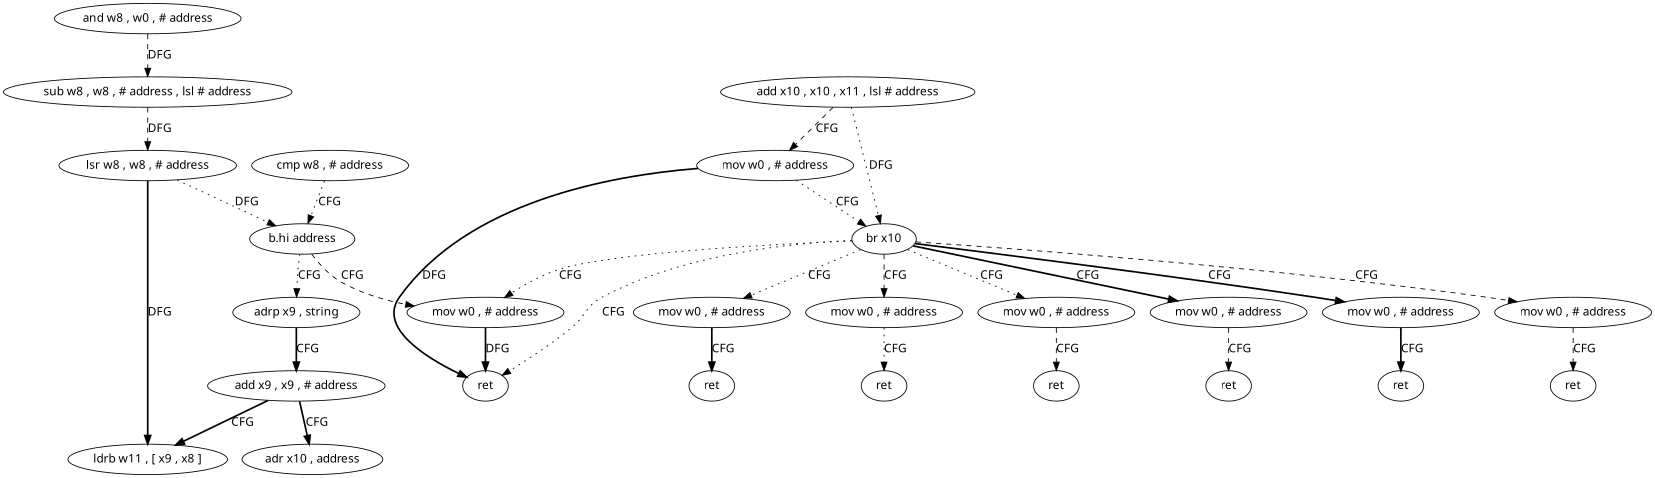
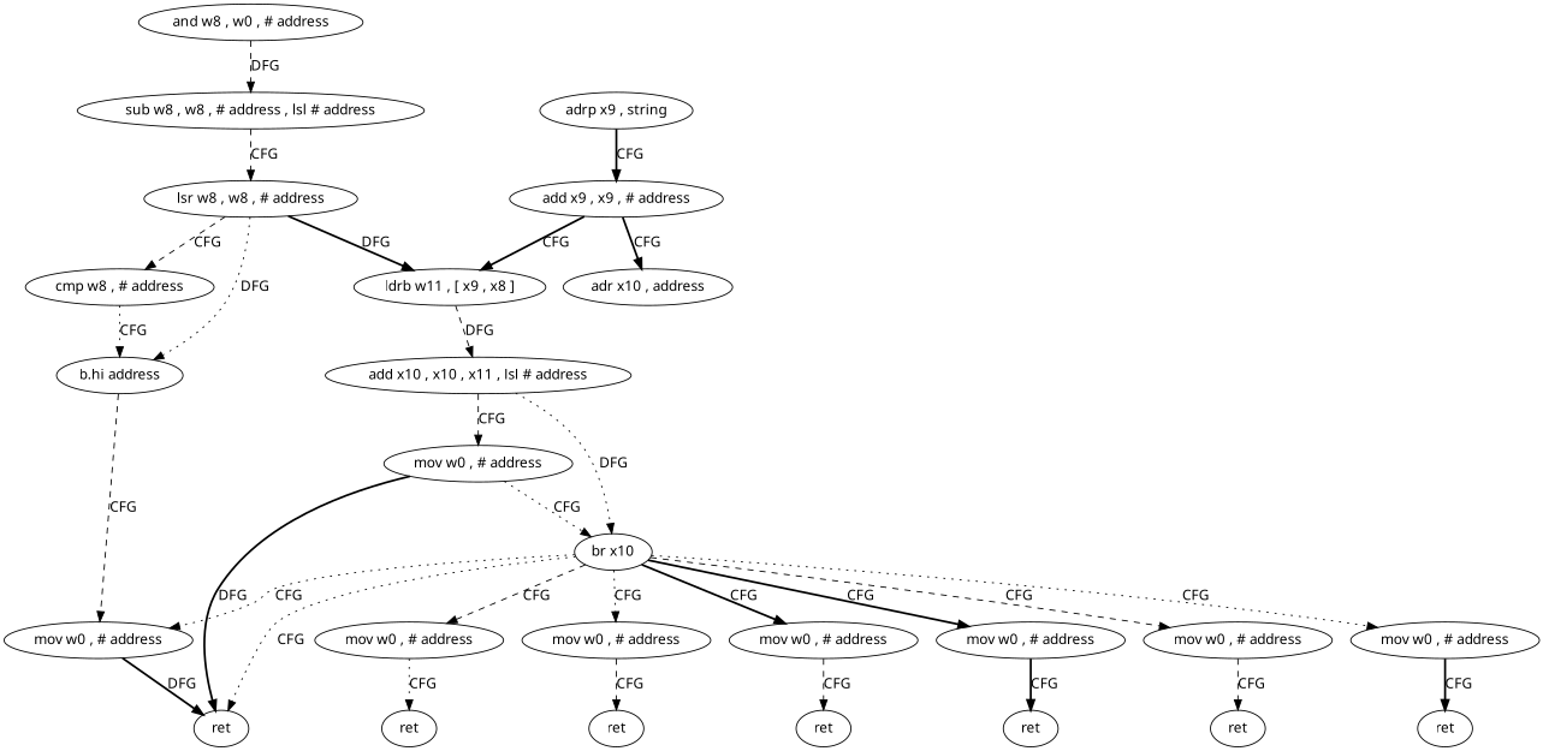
  digraph {
    fontname="Noto Sans"
    node [fontname="Noto Sans"]
    edge [fontname="Noto Sans" style=dashed]
    n1 [label="and w8 , w0 , # address"]
    n2 [label="sub w8 , w8 , # address , lsl # address"]
    n3 [label="lsr w8 , w8 , # address"]
    n4 [label="cmp w8 , # address"]
    n5 [label="b.hi address"]
    n6 [label="ldrb w11 , [ x9 , x8 ]"]
    n7 [label="mov w0 , # address"]
    n8 [label="adrp x9 , string"]
    n9 [label="add x10 , x10 , x11 , lsl # address"]
    n10 [label=ret]
    n11 [label="add x9 , x9 , # address"]
    n12 [label="adr x10 , address"]
    n13 [label="mov w0 , # address"]
    n14 [label="br x10"]
    n15 [label="mov w0 , # address"]
    n16 [label="mov w0 , # address"]
    n17 [label="mov w0 , # address"]
    n18 [label="mov w0 , # address"]
    n19 [label="mov w0 , # address"]
    n20 [label="mov w0 , # address"]
    n21 [label=ret]
    n22 [label=ret]
    n23 [label=ret]
    n24 [label=ret]
    n25 [label=ret]
    n26 [label=ret]
    n1 -> n2 [label=DFG]
-   n2 -> n3 [label=DFG]
+   n2 -> n3 [label=CFG]
+   n3 -> n4 [label=CFG]
    n3 -> n5 [label=DFG style=dotted]
    n3 -> n6 [label=DFG style=bold]
    n4 -> n5 [label=CFG style=dotted]
    n5 -> n7 [label=CFG]
-   n5 -> n8 [label=CFG style=dotted]
+   n6 -> n9 [label=DFG]
    n7 -> n10 [label=DFG style=bold]
    n8 -> n11 [label=CFG style=bold]
    n9 -> n13 [label=CFG]
    n9 -> n14 [label=DFG style=dotted]
    n11 -> n6 [label=CFG style=bold]
    n11 -> n12 [label=CFG style=bold]
    n13 -> n10 [label=DFG style=bold]
    n13 -> n14 [label=CFG style=dotted]
    n14 -> n7 [label=CFG style=dotted]
    n14 -> n10 [label=CFG style=dotted]
    n14 -> n15 [label=CFG style=dotted]
    n14 -> n16 [label=CFG]
    n14 -> n17 [label=CFG style=dotted]
    n14 -> n18 [label=CFG style=bold]
    n14 -> n19 [label=CFG style=bold]
    n14 -> n20 [label=CFG]
    n15 -> n21 [label=CFG style=bold]
    n16 -> n22 [label=CFG style=dotted]
    n17 -> n23 [label=CFG]
    n18 -> n24 [label=CFG]
    n19 -> n25 [label=CFG style=bold]
    n20 -> n26 [label=CFG]
  }
